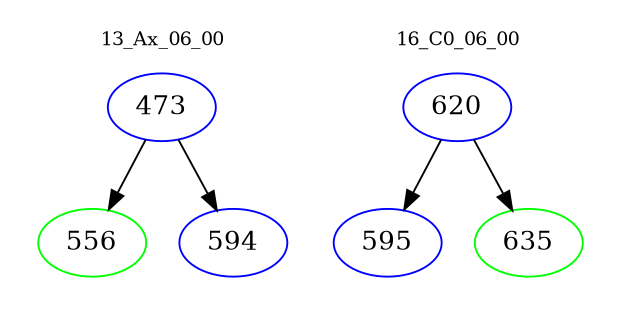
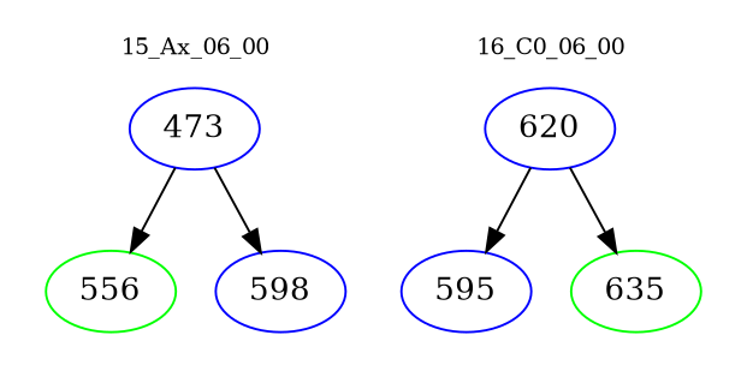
  digraph {
    node [color=blue]
    edge [color=black]
    n1 [label=473]
    n2 [color=green label=556]
-   n3 [label=594]
+   n3 [label=598]
    n4 [label=620]
    n5 [label=595]
    n6 [color=green label=635]
    subgraph cluster_1 {
      color=white
      fontsize=10
-     label="13_Ax_06_00"
+     label="15_Ax_06_00"
      n1
      n2
      n3
    }
    subgraph cluster_2 {
      color=white
      fontsize=10
      label="16_C0_06_00"
      n4
      n5
      n6
    }
    n1 -> n2
    n1 -> n3
    n4 -> n5
    n4 -> n6
  }
